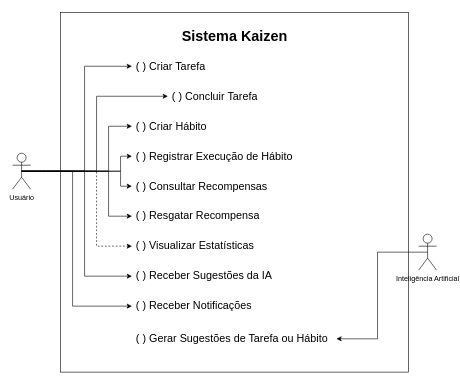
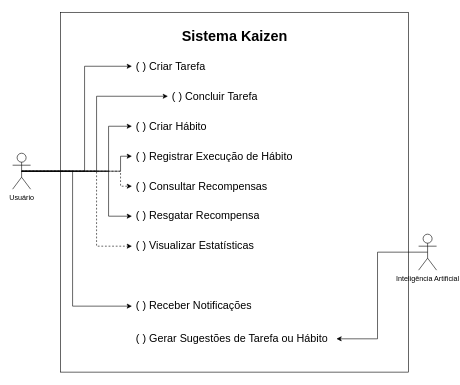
  <mxCell id="0" />
  <mxCell id="1" parent="0" />
  <mxCell id="2" value="" style="rounded=0;whiteSpace=wrap;html=1;" vertex="1" parent="1"><mxGeometry x="100" y="20" width="580" height="600" as="geometry" /></mxCell>
  <mxCell id="3" style="edgeStyle=orthogonalEdgeStyle;rounded=0;orthogonalLoop=1;jettySize=auto;html=1;exitX=0.5;exitY=0.5;exitDx=0;exitDy=0;exitPerimeter=0;entryX=0;entryY=0.5;entryDx=0;entryDy=0;" edge="1" parent="1" source="12" target="16"><mxGeometry relative="1" as="geometry"><Array as="points"><mxPoint x="140" y="285" /><mxPoint x="140" y="110" /></Array></mxGeometry></mxCell>
  <mxCell id="4" style="edgeStyle=orthogonalEdgeStyle;rounded=0;orthogonalLoop=1;jettySize=auto;html=1;exitX=0.5;exitY=0.5;exitDx=0;exitDy=0;exitPerimeter=0;entryX=0;entryY=0.5;entryDx=0;entryDy=0;" edge="1" parent="1" source="12" target="17"><mxGeometry relative="1" as="geometry"><Array as="points"><mxPoint x="160" y="285" /><mxPoint x="160" y="160" /></Array></mxGeometry></mxCell>
  <mxCell id="5" style="edgeStyle=orthogonalEdgeStyle;rounded=0;orthogonalLoop=1;jettySize=auto;html=1;exitX=0.5;exitY=0.5;exitDx=0;exitDy=0;exitPerimeter=0;entryX=0;entryY=0.5;entryDx=0;entryDy=0;" edge="1" parent="1" source="12" target="18"><mxGeometry relative="1" as="geometry"><Array as="points"><mxPoint x="180" y="285" /><mxPoint x="180" y="210" /></Array></mxGeometry></mxCell>
  <mxCell id="6" style="edgeStyle=orthogonalEdgeStyle;rounded=0;orthogonalLoop=1;jettySize=auto;html=1;exitX=0.5;exitY=0.5;exitDx=0;exitDy=0;exitPerimeter=0;" edge="1" parent="1" source="12" target="19"><mxGeometry relative="1" as="geometry"><Array as="points"><mxPoint x="200" y="285" /><mxPoint x="200" y="260" /></Array></mxGeometry></mxCell>
- <mxCell id="7" style="edgeStyle=orthogonalEdgeStyle;rounded=0;orthogonalLoop=1;jettySize=auto;html=1;exitX=0.5;exitY=0.5;exitDx=0;exitDy=0;exitPerimeter=0;" edge="1" parent="1" source="12" target="20"><mxGeometry relative="1" as="geometry"><Array as="points"><mxPoint x="200" y="285" /><mxPoint x="200" y="310" /></Array></mxGeometry></mxCell>
+ <mxCell id="7" style="edgeStyle=orthogonalEdgeStyle;rounded=0;orthogonalLoop=1;jettySize=auto;html=1;exitX=0.5;exitY=0.5;exitDx=0;exitDy=0;exitPerimeter=0;dashed=1;" edge="1" parent="1" source="12" target="20"><mxGeometry relative="1" as="geometry"><Array as="points"><mxPoint x="200" y="285" /><mxPoint x="200" y="310" /></Array></mxGeometry></mxCell>
  <mxCell id="8" style="edgeStyle=orthogonalEdgeStyle;rounded=0;orthogonalLoop=1;jettySize=auto;html=1;exitX=0.5;exitY=0.5;exitDx=0;exitDy=0;exitPerimeter=0;entryX=0;entryY=0.5;entryDx=0;entryDy=0;" edge="1" parent="1" source="12" target="21"><mxGeometry relative="1" as="geometry"><Array as="points"><mxPoint x="180" y="285" /><mxPoint x="180" y="360" /></Array></mxGeometry></mxCell>
  <mxCell id="9" style="edgeStyle=orthogonalEdgeStyle;rounded=0;orthogonalLoop=1;jettySize=auto;html=1;exitX=0.5;exitY=0.5;exitDx=0;exitDy=0;exitPerimeter=0;entryX=0;entryY=0.5;entryDx=0;entryDy=0;dashed=1;" edge="1" parent="1" source="12" target="22"><mxGeometry relative="1" as="geometry"><Array as="points"><mxPoint x="160" y="285" /><mxPoint x="160" y="410" /></Array></mxGeometry></mxCell>
- <mxCell id="10" style="edgeStyle=orthogonalEdgeStyle;rounded=0;orthogonalLoop=1;jettySize=auto;html=1;exitX=0.5;exitY=0.5;exitDx=0;exitDy=0;exitPerimeter=0;entryX=0;entryY=0.5;entryDx=0;entryDy=0;" edge="1" parent="1" source="12" target="23"><mxGeometry relative="1" as="geometry"><Array as="points"><mxPoint x="140" y="285" /><mxPoint x="140" y="460" /></Array></mxGeometry></mxCell>
  <mxCell id="11" style="edgeStyle=orthogonalEdgeStyle;rounded=0;orthogonalLoop=1;jettySize=auto;html=1;exitX=0.5;exitY=0.5;exitDx=0;exitDy=0;exitPerimeter=0;entryX=0;entryY=0.5;entryDx=0;entryDy=0;" edge="1" parent="1" source="12" target="24"><mxGeometry relative="1" as="geometry"><Array as="points"><mxPoint x="120" y="285" /><mxPoint x="120" y="510" /></Array></mxGeometry></mxCell>
  <mxCell id="12" value="Usuário" style="shape=umlActor;verticalLabelPosition=bottom;verticalAlign=top;html=1;outlineConnect=0;" vertex="1" parent="1"><mxGeometry x="20" y="255" width="30" height="60" as="geometry" /></mxCell>
  <mxCell id="13" style="edgeStyle=orthogonalEdgeStyle;rounded=0;orthogonalLoop=1;jettySize=auto;html=1;exitX=0.5;exitY=0.5;exitDx=0;exitDy=0;exitPerimeter=0;entryX=1;entryY=0.5;entryDx=0;entryDy=0;" edge="1" parent="1" source="14" target="25"><mxGeometry relative="1" as="geometry" /></mxCell>
  <mxCell id="14" value="Inteligência Artificial" style="shape=umlActor;verticalLabelPosition=bottom;verticalAlign=top;html=1;outlineConnect=0;" vertex="1" parent="1"><mxGeometry x="697" y="390" width="30" height="60" as="geometry" /></mxCell>
  <mxCell id="15" value="Sistema Kaizen" style="text;strokeColor=none;fillColor=none;html=1;fontSize=24;fontStyle=1;verticalAlign=middle;align=center;" vertex="1" parent="1"><mxGeometry x="340" y="40" width="100" height="40" as="geometry" /></mxCell>
  <mxCell id="16" value="&amp;nbsp;( ) Criar Tarefa&amp;nbsp;" style="text;html=1;strokeColor=none;fillColor=none;align=left;verticalAlign=middle;whiteSpace=wrap;overflow=hidden;strokeWidth=1;fontSize=18;fontStyle=0" vertex="1" parent="1"><mxGeometry x="219" y="90" width="210" height="40" as="geometry" /></mxCell>
  <mxCell id="17" value="&amp;nbsp;( ) Concluir Tarefa" style="text;html=1;strokeColor=none;fillColor=none;align=left;verticalAlign=middle;whiteSpace=wrap;overflow=hidden;strokeWidth=1;fontSize=18;fontStyle=0" vertex="1" parent="1"><mxGeometry x="279" y="140" width="210" height="40" as="geometry" /></mxCell>
  <mxCell id="18" value="&amp;nbsp;( ) Criar Hábito" style="text;html=1;strokeColor=none;fillColor=none;align=left;verticalAlign=middle;whiteSpace=wrap;overflow=hidden;strokeWidth=1;fontSize=18;fontStyle=0" vertex="1" parent="1"><mxGeometry x="219" y="190" width="210" height="40" as="geometry" /></mxCell>
  <mxCell id="19" value="&amp;nbsp;( ) Registrar Execução de Hábito" style="text;html=1;strokeColor=none;fillColor=none;align=left;verticalAlign=middle;whiteSpace=wrap;overflow=hidden;strokeWidth=1;fontSize=18;fontStyle=0" vertex="1" parent="1"><mxGeometry x="219" y="240" width="281" height="40" as="geometry" /></mxCell>
  <mxCell id="20" value="&amp;nbsp;( ) Consultar Recompensas" style="text;html=1;strokeColor=none;fillColor=none;align=left;verticalAlign=middle;whiteSpace=wrap;overflow=hidden;strokeWidth=1;fontSize=18;fontStyle=0" vertex="1" parent="1"><mxGeometry x="219" y="290" width="271" height="40" as="geometry" /></mxCell>
  <mxCell id="21" value="&amp;nbsp;( ) Resgatar Recompensa" style="text;html=1;strokeColor=none;fillColor=none;align=left;verticalAlign=middle;whiteSpace=wrap;overflow=hidden;strokeWidth=1;fontSize=18;fontStyle=0" vertex="1" parent="1"><mxGeometry x="219" y="340" width="221" height="40" as="geometry" /></mxCell>
  <mxCell id="22" value="&amp;nbsp;( ) Visualizar Estatísticas" style="text;html=1;strokeColor=none;fillColor=none;align=left;verticalAlign=middle;whiteSpace=wrap;overflow=hidden;strokeWidth=1;fontSize=18;fontStyle=0" vertex="1" parent="1"><mxGeometry x="219" y="390" width="210" height="40" as="geometry" /></mxCell>
- <mxCell id="23" value="&amp;nbsp;( ) Receber Sugestões da IA" style="text;html=1;strokeColor=none;fillColor=none;align=left;verticalAlign=middle;whiteSpace=wrap;overflow=hidden;strokeWidth=1;fontSize=18;fontStyle=0" vertex="1" parent="1"><mxGeometry x="219" y="440" width="241" height="40" as="geometry" /></mxCell>
  <mxCell id="24" value="&amp;nbsp;( ) Receber Notificações" style="text;html=1;strokeColor=none;fillColor=none;align=left;verticalAlign=middle;whiteSpace=wrap;overflow=hidden;strokeWidth=1;fontSize=18;fontStyle=0" vertex="1" parent="1"><mxGeometry x="219" y="490" width="210" height="40" as="geometry" /></mxCell>
  <mxCell id="25" value="&amp;nbsp;( ) Gerar Sugestões de Tarefa ou Hábito" style="text;html=1;strokeColor=none;fillColor=none;align=left;verticalAlign=middle;whiteSpace=wrap;overflow=hidden;strokeWidth=1;fontSize=18;fontStyle=0" vertex="1" parent="1"><mxGeometry x="219" y="544.5" width="341" height="40" as="geometry" /></mxCell>
